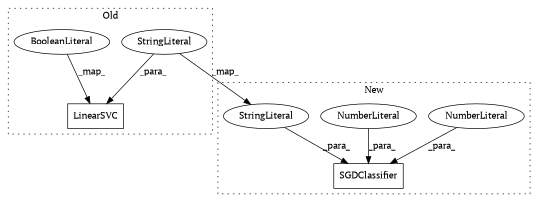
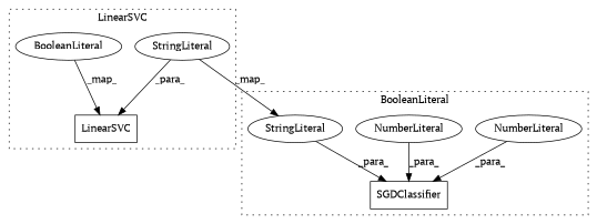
  digraph {
    fontname="PT Serif"
    node [a=32 fontname="PT Serif" l=4 shape=ellipse]
    edge [fontname="PT Serif"]
    n1 [l="14,1" label=SGDClassifier s="2480,2505" shape=box]
    n2 [a=34 l=1 label=NumberLiteral s=2499]
    n3 [a=34 label=NumberLiteral s=2501]
    n4 [a=45 label=StringLiteral s=2494]
    n5 [l="10,1" label=LinearSVC s="2507,2527" shape=box]
    n6 [a=9 l=5 label=BooleanLiteral s=2522]
    n7 [a=45 label=StringLiteral s=2517]
    subgraph cluster_1 {
-     label=New
+     label=BooleanLiteral
      style=dotted
      n1
      n2
      n3
      n4
    }
    subgraph cluster_2 {
-     label=Old
+     label=LinearSVC
      style=dotted
      n5
      n6
      n7
    }
    n2 -> n1 [label=_para_]
    n3 -> n1 [label=_para_]
    n4 -> n1 [label=_para_]
    n6 -> n5 [label=_map_]
    n7 -> n4 [label=_map_]
    n7 -> n5 [label=_para_]
  }
